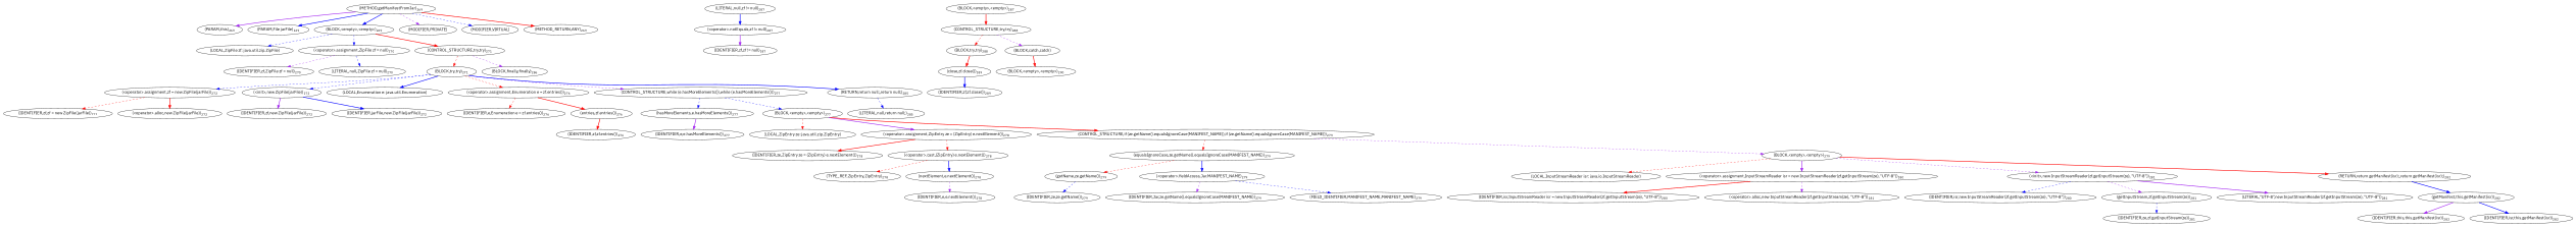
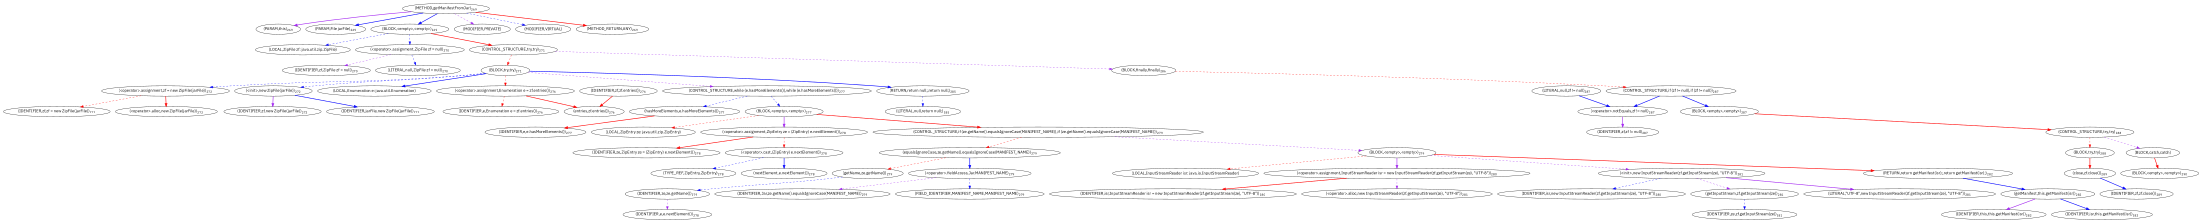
  digraph {
    fontname="IBM Plex Sans"
    node [fontname="IBM Plex Sans"]
    edge [color=blue fontname="IBM Plex Sans" style=dashed]
    n1 [label=<(METHOD,getManifestFromJar)<SUB>269</SUB>>]
    n2 [label=<(PARAM,this)<SUB>269</SUB>>]
    n3 [label=<(PARAM,File jarFile)<SUB>269</SUB>>]
    n4 [label=<(BLOCK,&lt;empty&gt;,&lt;empty&gt;)<SUB>269</SUB>>]
    n5 [label=<(MODIFIER,PRIVATE)>]
    n6 [label=<(MODIFIER,VIRTUAL)>]
    n7 [label=<(METHOD_RETURN,ANY)<SUB>269</SUB>>]
    n8 [label=<(LOCAL,ZipFile zf: java.util.zip.ZipFile)>]
    n9 [label=<(&lt;operator&gt;.assignment,ZipFile zf = null)<SUB>270</SUB>>]
    n10 [label=<(CONTROL_STRUCTURE,try,try)<SUB>271</SUB>>]
    n11 [label=<(IDENTIFIER,zf,ZipFile zf = null)<SUB>270</SUB>>]
    n12 [label=<(LITERAL,null,ZipFile zf = null)<SUB>270</SUB>>]
    n13 [label=<(BLOCK,try,try)<SUB>271</SUB>>]
    n14 [label=<(BLOCK,finally,finally)<SUB>286</SUB>>]
    n15 [label=<(&lt;operator&gt;.assignment,zf = new ZipFile(jarFile))<SUB>272</SUB>>]
    n16 [label=<(&lt;init&gt;,new ZipFile(jarFile))<SUB>272</SUB>>]
    n17 [label=<(LOCAL,Enumeration e: java.util.Enumeration)>]
    n18 [label=<(&lt;operator&gt;.assignment,Enumeration e = zf.entries())<SUB>276</SUB>>]
    n19 [label=<(CONTROL_STRUCTURE,while (e.hasMoreElements()),while (e.hasMoreElements()))<SUB>277</SUB>>]
    n20 [label=<(RETURN,return null;,return null;)<SUB>285</SUB>>]
+   n21 [label=<(CONTROL_STRUCTURE,if (zf != null),if (zf != null))<SUB>287</SUB>>]
    n22 [label=<(IDENTIFIER,zf,zf = new ZipFile(jarFile))<SUB>272</SUB>>]
    n23 [label=<(&lt;operator&gt;.alloc,new ZipFile(jarFile))<SUB>272</SUB>>]
    n24 [label=<(IDENTIFIER,zf,new ZipFile(jarFile))<SUB>272</SUB>>]
    n25 [label=<(IDENTIFIER,jarFile,new ZipFile(jarFile))<SUB>272</SUB>>]
    n26 [label=<(IDENTIFIER,e,Enumeration e = zf.entries())<SUB>276</SUB>>]
    n27 [label=<(entries,zf.entries())<SUB>276</SUB>>]
    n28 [label=<(hasMoreElements,e.hasMoreElements())<SUB>277</SUB>>]
    n29 [label=<(BLOCK,&lt;empty&gt;,&lt;empty&gt;)<SUB>277</SUB>>]
    n30 [label=<(LITERAL,null,return null;)<SUB>285</SUB>>]
    n31 [label=<(IDENTIFIER,zf,zf.entries())<SUB>276</SUB>>]
    n32 [label=<(IDENTIFIER,e,e.hasMoreElements())<SUB>277</SUB>>]
    n33 [label=<(LOCAL,ZipEntry ze: java.util.zip.ZipEntry)>]
    n34 [label=<(&lt;operator&gt;.assignment,ZipEntry ze = (ZipEntry) e.nextElement())<SUB>278</SUB>>]
    n35 [label=<(CONTROL_STRUCTURE,if (ze.getName().equalsIgnoreCase(MANIFEST_NAME)),if (ze.getName().equalsIgnoreCase(MANIFEST_NAME)))<SUB>279</SUB>>]
    n36 [label=<(IDENTIFIER,ze,ZipEntry ze = (ZipEntry) e.nextElement())<SUB>278</SUB>>]
    n37 [label=<(&lt;operator&gt;.cast,(ZipEntry) e.nextElement())<SUB>278</SUB>>]
    n38 [label=<(equalsIgnoreCase,ze.getName().equalsIgnoreCase(MANIFEST_NAME))<SUB>279</SUB>>]
    n39 [label=<(BLOCK,&lt;empty&gt;,&lt;empty&gt;)<SUB>279</SUB>>]
    n40 [label=<(TYPE_REF,ZipEntry,ZipEntry)<SUB>278</SUB>>]
    n41 [label=<(nextElement,e.nextElement())<SUB>278</SUB>>]
    n42 [label=<(IDENTIFIER,e,e.nextElement())<SUB>278</SUB>>]
    n43 [label=<(getName,ze.getName())<SUB>279</SUB>>]
    n44 [label=<(&lt;operator&gt;.fieldAccess,Jar.MANIFEST_NAME)<SUB>279</SUB>>]
    n45 [label=<(LOCAL,InputStreamReader isr: java.io.InputStreamReader)>]
    n46 [label=<(&lt;operator&gt;.assignment,InputStreamReader isr = new InputStreamReader(zf.getInputStream(ze), &quot;UTF-8&quot;))<SUB>280</SUB>>]
    n47 [label=<(&lt;init&gt;,new InputStreamReader(zf.getInputStream(ze), &quot;UTF-8&quot;))<SUB>281</SUB>>]
    n48 [label=<(RETURN,return getManifest(isr);,return getManifest(isr);)<SUB>282</SUB>>]
    n49 [label=<(IDENTIFIER,ze,ze.getName())<SUB>279</SUB>>]
    n50 [label=<(IDENTIFIER,Jar,ze.getName().equalsIgnoreCase(MANIFEST_NAME))<SUB>279</SUB>>]
    n51 [label=<(FIELD_IDENTIFIER,MANIFEST_NAME,MANIFEST_NAME)<SUB>279</SUB>>]
    n52 [label=<(IDENTIFIER,isr,InputStreamReader isr = new InputStreamReader(zf.getInputStream(ze), &quot;UTF-8&quot;))<SUB>280</SUB>>]
    n53 [label=<(&lt;operator&gt;.alloc,new InputStreamReader(zf.getInputStream(ze), &quot;UTF-8&quot;))<SUB>281</SUB>>]
    n54 [label=<(IDENTIFIER,isr,new InputStreamReader(zf.getInputStream(ze), &quot;UTF-8&quot;))<SUB>280</SUB>>]
    n55 [label=<(getInputStream,zf.getInputStream(ze))<SUB>281</SUB>>]
    n56 [label=<(LITERAL,&quot;UTF-8&quot;,new InputStreamReader(zf.getInputStream(ze), &quot;UTF-8&quot;))<SUB>281</SUB>>]
    n57 [label=<(getManifest,this.getManifest(isr))<SUB>282</SUB>>]
    n58 [label=<(IDENTIFIER,ze,zf.getInputStream(ze))<SUB>281</SUB>>]
    n59 [label=<(IDENTIFIER,this,this.getManifest(isr))<SUB>282</SUB>>]
    n60 [label=<(IDENTIFIER,isr,this.getManifest(isr))<SUB>282</SUB>>]
    n61 [label=<(&lt;operator&gt;.notEquals,zf != null)<SUB>287</SUB>>]
    n62 [label=<(BLOCK,&lt;empty&gt;,&lt;empty&gt;)<SUB>287</SUB>>]
    n63 [label=<(IDENTIFIER,zf,zf != null)<SUB>287</SUB>>]
    n64 [label=<(CONTROL_STRUCTURE,try,try)<SUB>288</SUB>>]
    n65 [label=<(LITERAL,null,zf != null)<SUB>287</SUB>>]
    n66 [label=<(BLOCK,try,try)<SUB>288</SUB>>]
    n67 [label=<(BLOCK,catch,catch)>]
    n68 [label=<(close,zf.close())<SUB>289</SUB>>]
    n69 [label=<(BLOCK,&lt;empty&gt;,&lt;empty&gt;)<SUB>290</SUB>>]
    n70 [label=<(IDENTIFIER,zf,zf.close())<SUB>289</SUB>>]
    n1 -> n2 [color=purple style=bold]
    n1 -> n3 [style=bold]
    n1 -> n4 [style=bold]
    n1 -> n5 [color=purple]
    n1 -> n6
    n1 -> n7 [color=red style=bold]
    n4 -> n8
    n4 -> n9
    n4 -> n10 [color=red style=bold]
    n9 -> n11 [color=purple]
    n9 -> n12
    n10 -> n13 [color=red]
    n10 -> n14 [color=purple]
    n13 -> n15
    n13 -> n16
    n13 -> n17 [style=bold]
    n13 -> n18 [color=red]
    n13 -> n19 [color=purple]
    n13 -> n20 [style=bold]
+   n14 -> n21 [color=red]
    n15 -> n22 [color=red]
    n15 -> n23 [color=red style=bold]
    n16 -> n24 [color=purple style=bold]
    n16 -> n25 [style=bold]
    n18 -> n26 [color=red]
    n18 -> n27 [color=red style=bold]
    n19 -> n28
    n19 -> n29
    n20 -> n30
-   n27 -> n31 [color=red style=bold]
-   n28 -> n32 [color=purple style=bold]
+   n21 -> n61 [style=bold]
+   n21 -> n62 [style=bold]
+   n31 -> n27 [color=red style=bold]
+   n28 -> n32 [color=red style=bold]
    n29 -> n33 [color=red]
    n29 -> n34 [color=purple style=bold]
    n29 -> n35 [color=red style=bold]
    n34 -> n36 [color=red style=bold]
    n34 -> n37 [color=red]
    n35 -> n38 [color=red]
    n35 -> n39 [color=purple]
-   n37 -> n40 [color=red]
+   n37 -> n40
    n37 -> n41 [style=bold]
    n38 -> n43 [color=red]
    n38 -> n44 [style=bold]
    n39 -> n45 [color=red]
    n39 -> n46 [color=purple style=bold]
    n39 -> n47 [color=purple]
    n39 -> n48 [color=red style=bold]
-   n41 -> n42 [color=purple]
+   n49 -> n42 [color=purple]
    n43 -> n49
    n44 -> n50 [color=purple]
    n44 -> n51
    n46 -> n52 [color=red style=bold]
    n46 -> n53 [color=purple]
    n47 -> n54
    n47 -> n55 [color=purple]
    n47 -> n56 [color=purple style=bold]
    n48 -> n57 [style=bold]
    n55 -> n58
    n57 -> n59 [color=purple style=bold]
    n57 -> n60 [style=bold]
    n61 -> n63 [color=purple style=bold]
    n62 -> n64 [color=red style=bold]
    n64 -> n66 [color=red]
    n64 -> n67 [color=purple]
    n65 -> n61 [style=bold]
    n66 -> n68 [color=red style=bold]
    n67 -> n69 [color=red style=bold]
    n68 -> n70 [style=bold]
  }
